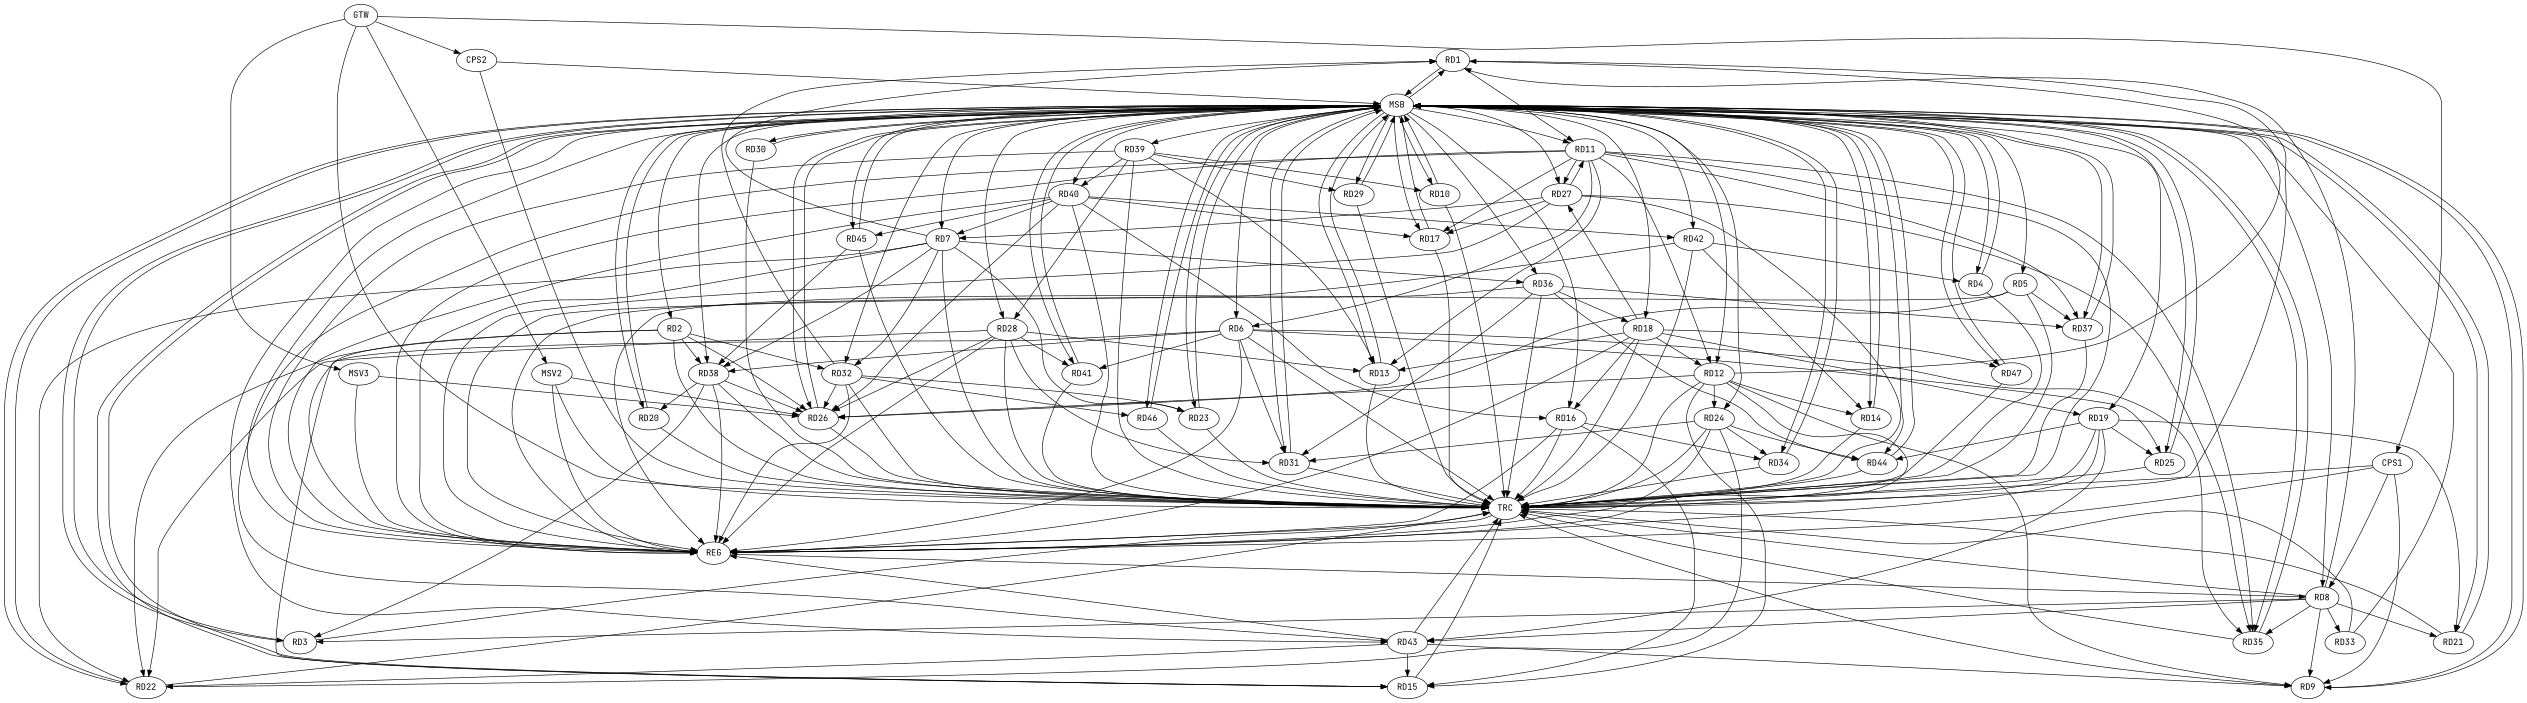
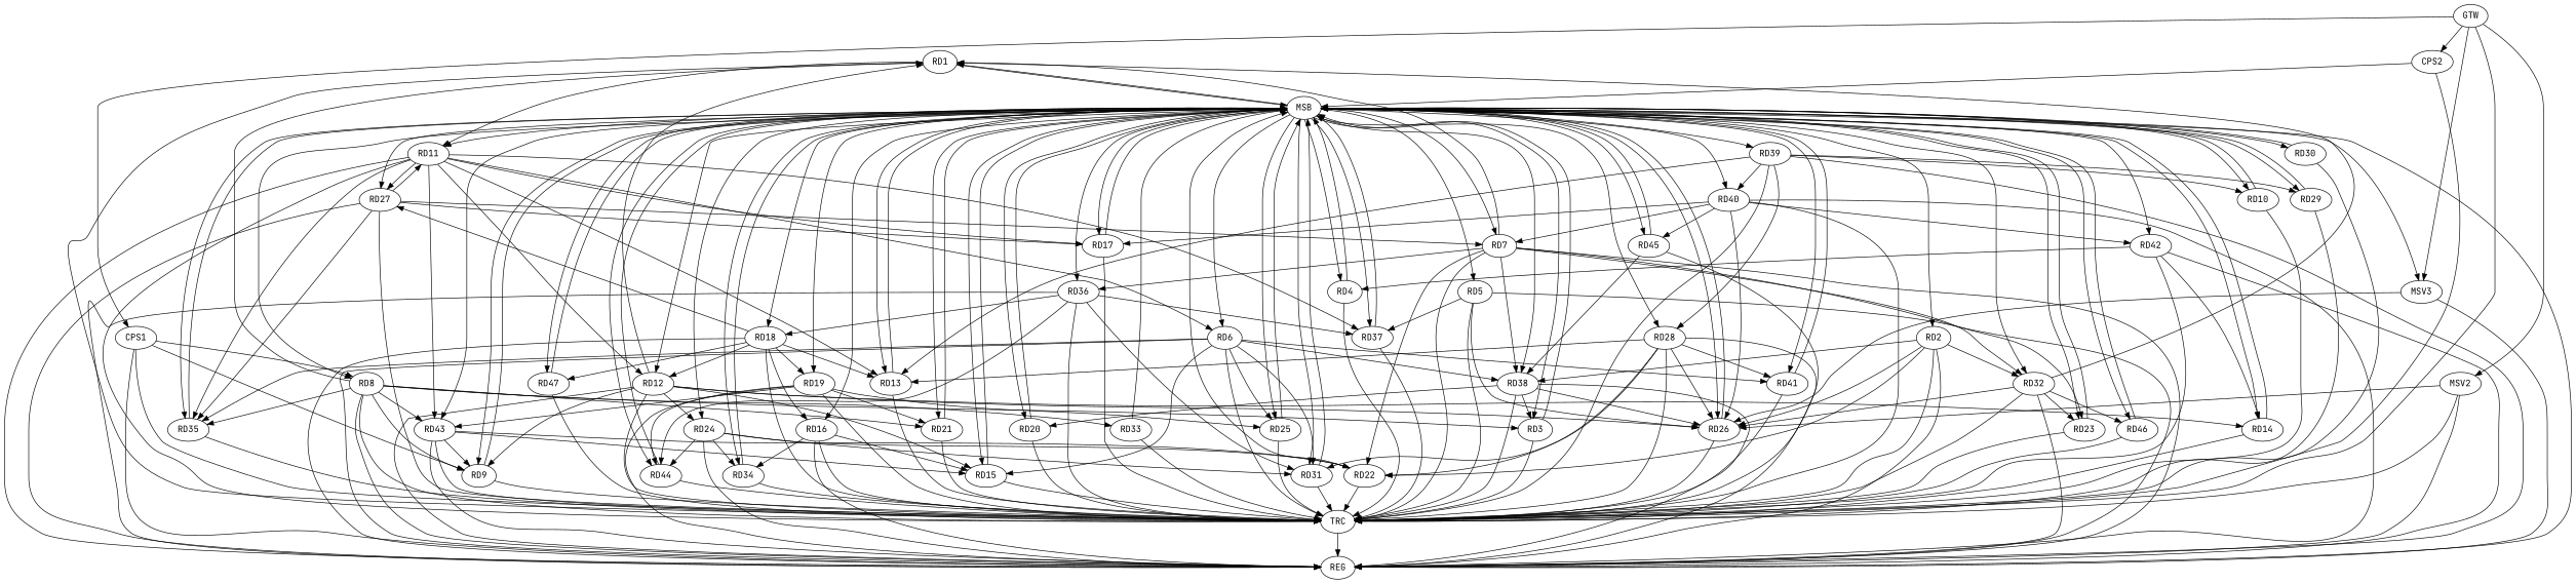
  strict digraph {
    fontname="JetBrains Mono"
    node [fontname="JetBrains Mono"]
    edge [fontname="JetBrains Mono"]
    n1 [label=RD1]
    n2 [label=MSB]
    n3 [label=TRC]
    n4 [label=RD11]
    n5 [label=RD2]
    n6 [label=RD22]
    n7 [label=RD26]
    n8 [label=RD32]
    n9 [label=RD38]
    n10 [label=REG]
    n11 [label=RD3]
    n12 [label=RD4]
    n13 [label=RD5]
    n14 [label=RD37]
    n15 [label=RD6]
    n16 [label=RD15]
    n17 [label=RD25]
    n18 [label=RD31]
    n19 [label=RD35]
    n20 [label=RD41]
    n21 [label=RD7]
    n22 [label=RD23]
    n23 [label=RD36]
    n24 [label=RD8]
    n25 [label=RD9]
    n26 [label=RD21]
    n27 [label=RD43]
    n28 [label=RD10]
    n29 [label=RD12]
    n30 [label=RD13]
    n31 [label=RD17]
    n32 [label=RD27]
    n33 [label=RD14]
    n34 [label=RD24]
    n35 [label=RD16]
    n36 [label=RD34]
    n37 [label=RD18]
    n38 [label=RD19]
    n39 [label=RD47]
    n40 [label=RD44]
    n41 [label=RD20]
    n42 [label=RD28]
    n43 [label=RD29]
    n44 [label=RD30]
    n45 [label=RD46]
    n46 [label=RD45]
    n47 [label=RD39]
    n48 [label=RD40]
    n49 [label=RD42]
    n50 [label=RD33]
    n51 [label=CPS1]
    n52 [label=CPS2]
    n53 [label=GTW]
    n54 [label=MSV2]
    n55 [label=MSV3]
    n1 -> n2
    n1 -> n3
    n1 -> n4
    n2 -> n1
    n2 -> n4
    n2 -> n5
-   n2 -> n6
+   n2 -> n55
    n2 -> n7
    n2 -> n8
    n2 -> n9
    n2 -> n10
    n2 -> n11
    n2 -> n12
    n2 -> n13
    n2 -> n14
    n2 -> n15
    n2 -> n16
    n2 -> n17
    n2 -> n18
    n2 -> n19
    n2 -> n20
    n2 -> n21
    n2 -> n22
    n2 -> n23
    n2 -> n24
    n2 -> n25
    n2 -> n26
    n2 -> n27
    n2 -> n28
    n2 -> n29
    n2 -> n30
    n2 -> n31
    n2 -> n32
    n2 -> n33
    n2 -> n34
    n2 -> n35
    n2 -> n36
    n2 -> n37
    n2 -> n38
    n2 -> n39
    n2 -> n40
    n2 -> n41
    n2 -> n42
    n2 -> n43
    n2 -> n44
    n2 -> n45
    n2 -> n46
    n2 -> n47
    n2 -> n48
    n2 -> n49
    n3 -> n10
    n4 -> n3
    n4 -> n10
    n4 -> n14
    n4 -> n15
    n4 -> n19
    n4 -> n27
    n4 -> n29
    n4 -> n30
    n4 -> n31
    n4 -> n32
    n5 -> n3
    n5 -> n6
    n5 -> n7
    n5 -> n8
    n5 -> n9
    n5 -> n10
    n6 -> n2
    n6 -> n3
    n7 -> n2
    n7 -> n3
    n8 -> n1
    n8 -> n3
    n8 -> n7
    n8 -> n10
    n8 -> n22
    n8 -> n45
    n9 -> n3
    n9 -> n7
    n9 -> n10
    n9 -> n11
    n9 -> n41
    n11 -> n2
    n11 -> n3
    n12 -> n2
    n12 -> n3
    n13 -> n3
    n13 -> n7
    n13 -> n10
    n13 -> n14
    n14 -> n2
    n14 -> n3
    n15 -> n3
    n15 -> n9
    n15 -> n10
    n15 -> n16
    n15 -> n17
    n15 -> n18
    n15 -> n19
    n15 -> n20
    n16 -> n2
    n16 -> n3
    n17 -> n2
    n17 -> n3
    n18 -> n2
    n18 -> n3
    n19 -> n2
    n19 -> n3
    n20 -> n2
    n20 -> n3
    n21 -> n1
    n21 -> n3
    n21 -> n6
    n21 -> n8
    n21 -> n9
    n21 -> n10
    n21 -> n22
    n21 -> n23
    n22 -> n2
    n22 -> n3
    n23 -> n3
    n23 -> n10
    n23 -> n14
    n23 -> n18
    n23 -> n37
    n23 -> n40
    n24 -> n1
    n24 -> n3
-   n10 -> n24
+   n24 -> n10
    n24 -> n11
    n24 -> n19
    n24 -> n25
    n24 -> n26
    n24 -> n27
    n24 -> n50
    n25 -> n2
    n25 -> n3
    n26 -> n2
    n26 -> n3
    n27 -> n3
    n27 -> n6
    n27 -> n10
    n27 -> n16
    n27 -> n25
    n28 -> n2
    n28 -> n3
    n29 -> n1
    n29 -> n3
    n29 -> n7
    n29 -> n10
    n29 -> n16
    n29 -> n25
    n29 -> n33
    n29 -> n34
    n30 -> n2
    n30 -> n3
    n31 -> n2
    n31 -> n3
    n32 -> n3
    n32 -> n4
    n32 -> n10
    n32 -> n19
    n32 -> n21
    n32 -> n31
    n33 -> n2
    n33 -> n3
-   n34 -> n3
    n34 -> n6
    n34 -> n10
    n34 -> n18
    n34 -> n36
    n34 -> n40
    n35 -> n3
    n35 -> n10
    n35 -> n16
    n35 -> n36
    n36 -> n2
    n36 -> n3
    n37 -> n3
    n37 -> n10
    n37 -> n29
    n37 -> n30
    n37 -> n32
    n37 -> n35
    n37 -> n38
    n37 -> n39
    n38 -> n3
    n38 -> n10
    n38 -> n17
    n38 -> n26
    n38 -> n27
    n38 -> n40
    n39 -> n2
    n39 -> n3
    n40 -> n2
    n40 -> n3
    n41 -> n2
    n41 -> n3
    n42 -> n3
    n42 -> n6
    n42 -> n7
    n42 -> n10
    n42 -> n18
    n42 -> n20
    n42 -> n30
    n43 -> n2
    n43 -> n3
    n44 -> n2
    n44 -> n3
    n45 -> n2
    n45 -> n3
    n46 -> n2
    n46 -> n3
    n46 -> n9
    n47 -> n3
    n47 -> n10
    n47 -> n28
    n47 -> n30
    n47 -> n42
    n47 -> n43
    n47 -> n48
    n48 -> n3
    n48 -> n7
    n48 -> n10
    n48 -> n21
    n48 -> n31
-   n48 -> n35
    n48 -> n46
    n48 -> n49
    n49 -> n3
    n49 -> n10
    n49 -> n12
    n49 -> n33
    n50 -> n2
    n50 -> n3
    n51 -> n3
    n51 -> n10
    n51 -> n24
    n51 -> n25
    n52 -> n2
    n52 -> n3
    n53 -> n3
    n53 -> n51
    n53 -> n52
    n53 -> n54
    n53 -> n55
    n54 -> n3
    n54 -> n7
    n54 -> n10
    n55 -> n7
    n55 -> n10
  }
